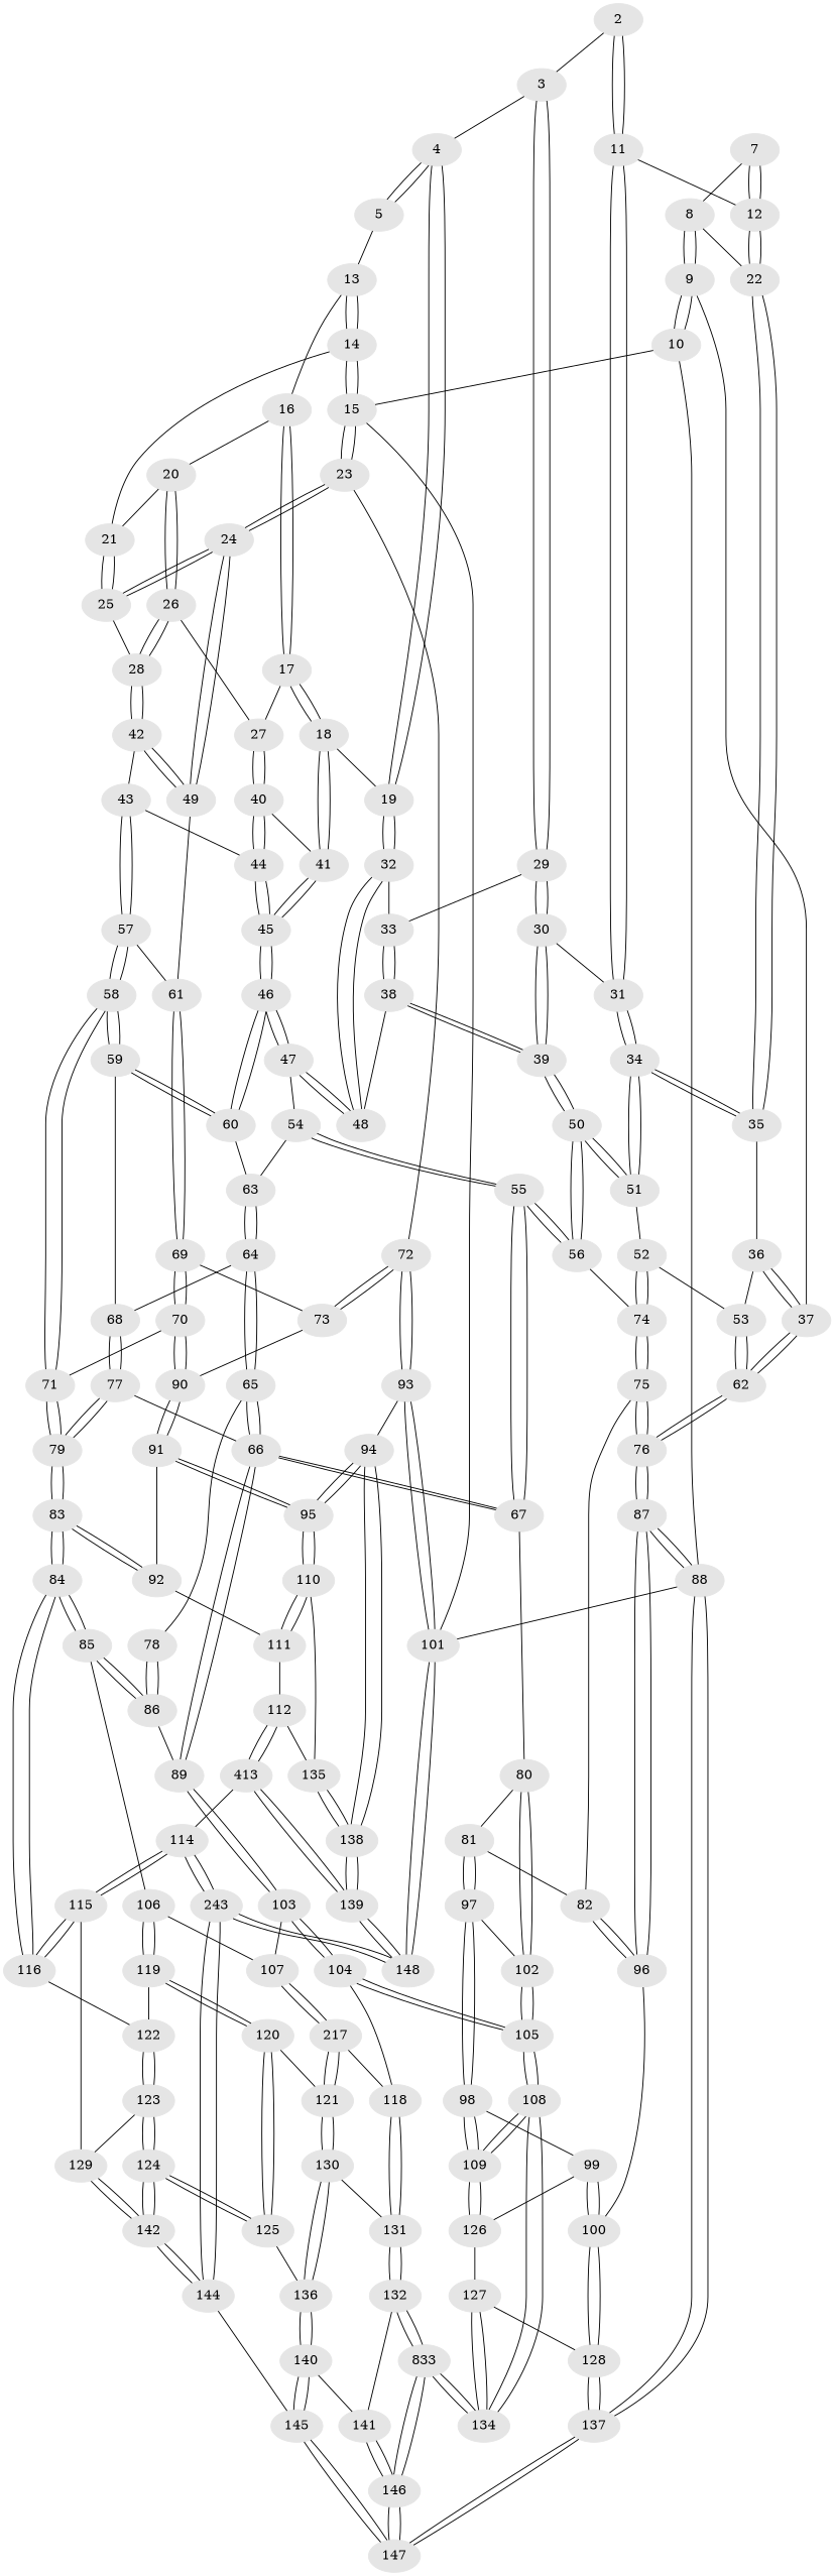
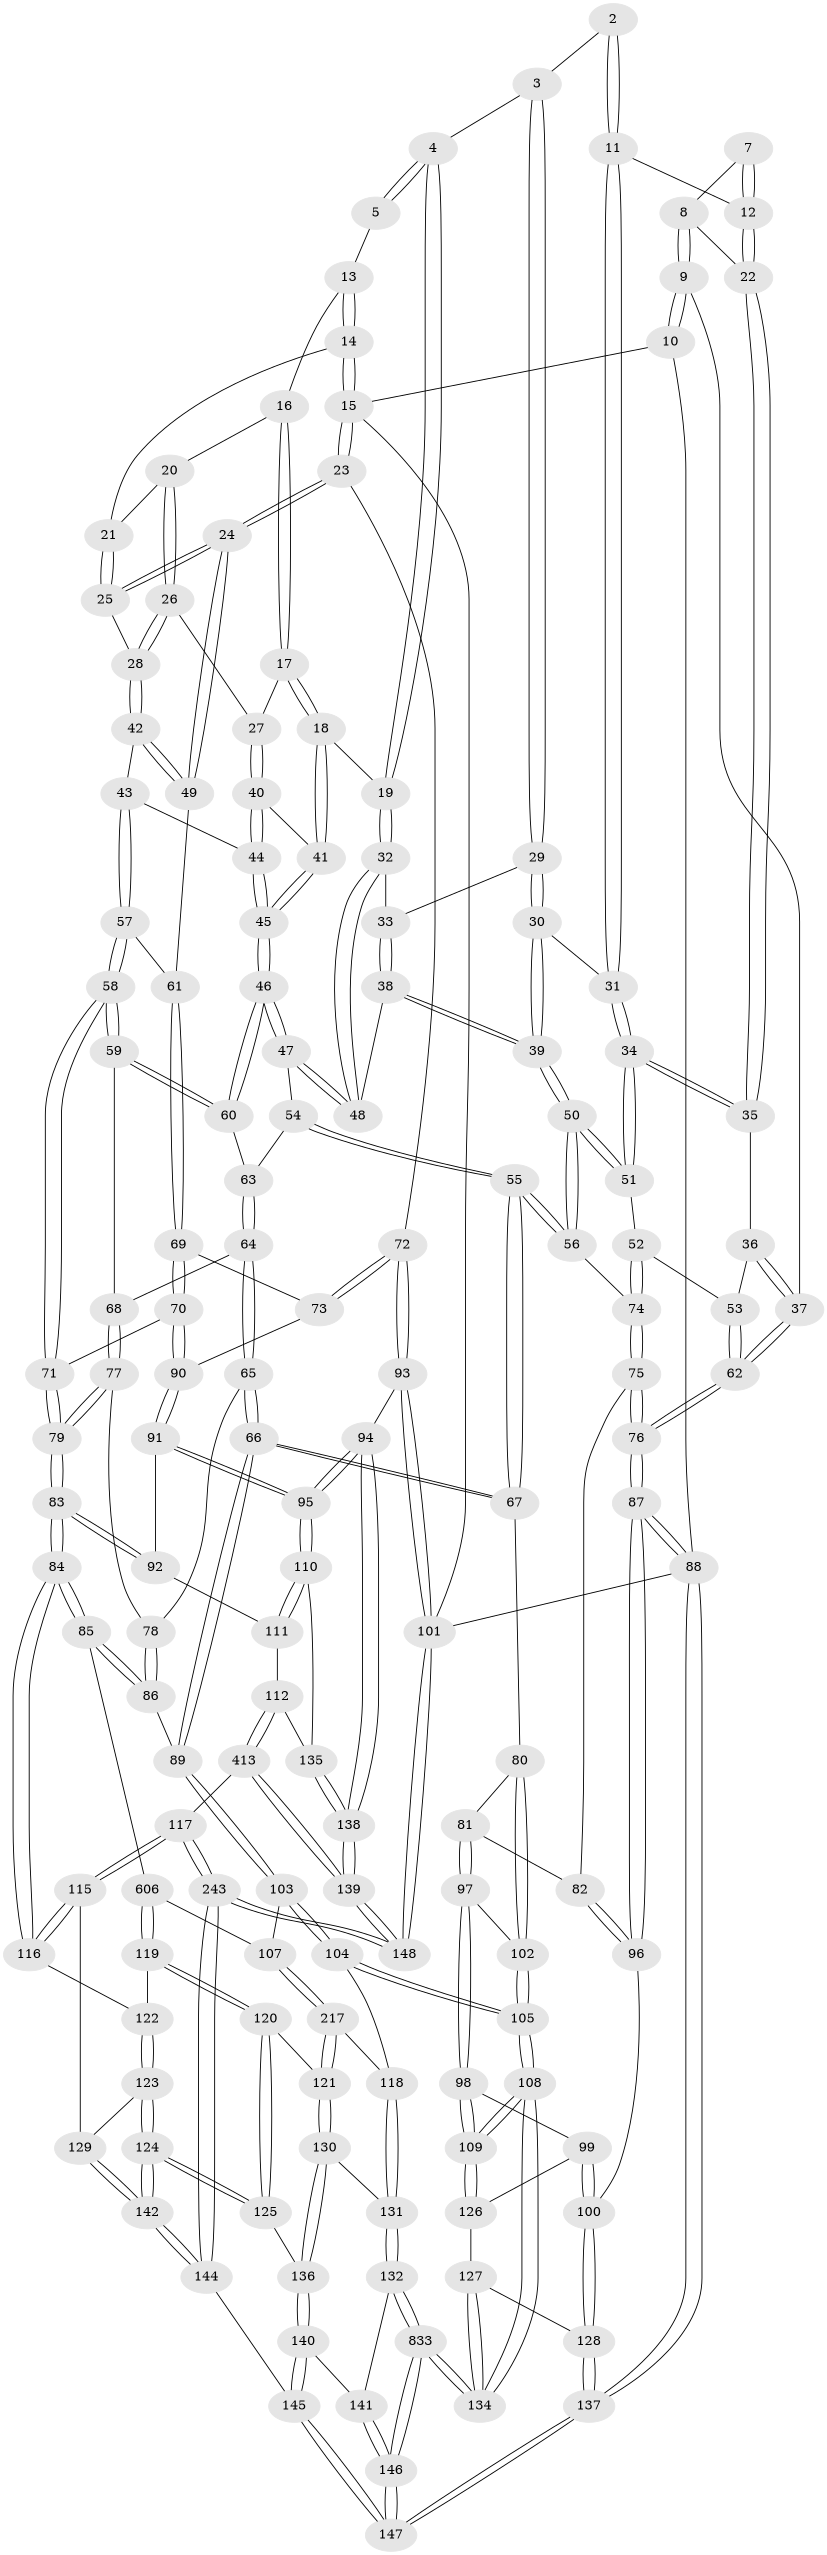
  graph {
    node [color=gray90 style=filled]
    2
    3
    11
    7
    8
    12
    4
    29
    31
    5
    19
    30
    33
    13
    32
    14
    16
    10
    15
    88
    9
    22
    37
    35
    62
    23
    101
    137
    34
    21
    17
    20
    25
    24
    72
    148
    18
    27
    26
    41
    40
    45
    48
    28
    36
    49
    73
    93
    61
    42
    44
    43
    39
    38
    50
    51
    52
    53
    76
    56
    46
    57
    58
    47
    60
    54
    63
    55
    69
    74
    75
    67
    64
    80
    59
    71
    68
    79
    77
    70
    87
    65
    66
    78
    89
    86
    103
    81
    102
    90
    91
    83
    94
    82
    96
    84
    92
    97
    105
    98
    100
    85
    116
    111
-   106
+   106 [label=606]
    122
    107
    119
    147
    104
    95
    110
    112
    138
    139
    135
    128
    99
    109
    126
    127
    108
    118
    n124 [label=217]
    131
    134
    120
    121
    n129 [label=413]
-   114
+   114 [label=117]
    115
    n132 [label=243]
    129
    144
    142
    123
    130
    132
    125
    136
    124
    140
    n143 [label=833]
    141
    146
    145
    2 -- 3
    2 -- 11
    2 -- 11
    3 -- 4
    3 -- 29
    3 -- 29
    11 -- 12
    11 -- 31
    11 -- 31
    7 -- 8
    7 -- 12
    7 -- 12
    8 -- 9
    8 -- 9
    8 -- 22
    12 -- 22
    12 -- 22
    4 -- 5
    4 -- 5
    4 -- 19
    4 -- 19
    29 -- 30
    29 -- 30
    29 -- 33
    31 -- 34
    31 -- 34
    5 -- 13
    19 -- 32
    19 -- 32
    30 -- 31
    30 -- 39
    30 -- 39
    33 -- 38
    33 -- 38
    13 -- 14
    13 -- 14
    13 -- 16
    32 -- 33
    32 -- 48
    32 -- 48
    14 -- 15
    14 -- 15
    14 -- 21
    16 -- 17
    16 -- 17
    16 -- 20
    10 -- 15
    10 -- 88
    15 -- 23
    15 -- 23
    15 -- 101
    88 -- 101
    88 -- 137
    88 -- 137
    9 -- 10
    9 -- 10
    9 -- 37
    22 -- 35
    22 -- 35
    37 -- 62
    37 -- 62
    35 -- 36
    62 -- 76
    62 -- 76
    23 -- 24
    23 -- 24
    23 -- 72
    101 -- 148
    101 -- 148
    137 -- 147
    137 -- 147
    34 -- 35
    34 -- 35
    34 -- 51
    34 -- 51
    21 -- 25
    21 -- 25
    17 -- 18
    17 -- 18
    17 -- 27
    20 -- 21
    20 -- 26
    20 -- 26
    25 -- 28
    24 -- 25
    24 -- 25
    24 -- 49
    24 -- 49
    72 -- 73
    72 -- 73
    72 -- 93
    72 -- 93
    18 -- 19
    18 -- 41
    18 -- 41
    27 -- 40
    27 -- 40
    26 -- 27
    26 -- 28
    26 -- 28
    41 -- 45
    41 -- 45
    40 -- 41
    40 -- 44
    40 -- 44
    45 -- 46
    45 -- 46
    28 -- 42
    28 -- 42
    36 -- 37
    36 -- 37
    36 -- 53
    49 -- 61
    73 -- 90
    93 -- 101
    93 -- 101
    93 -- 94
    61 -- 69
    61 -- 69
    42 -- 49
    42 -- 49
    42 -- 43
    44 -- 45
    44 -- 45
    43 -- 44
    43 -- 57
    43 -- 57
    39 -- 50
    39 -- 50
    38 -- 48
    38 -- 39
    38 -- 39
    50 -- 51
    50 -- 51
    50 -- 56
    50 -- 56
    51 -- 52
    52 -- 53
    52 -- 74
    52 -- 74
    53 -- 62
    53 -- 62
    76 -- 87
    76 -- 87
    56 -- 74
    46 -- 47
    46 -- 47
    46 -- 60
    46 -- 60
    57 -- 61
    57 -- 58
    57 -- 58
    58 -- 59
    58 -- 59
    58 -- 71
    58 -- 71
    47 -- 48
    47 -- 48
    47 -- 54
    60 -- 63
    54 -- 63
    54 -- 55
    54 -- 55
    63 -- 64
    63 -- 64
    55 -- 56
    55 -- 56
    55 -- 67
    55 -- 67
    69 -- 73
    69 -- 70
    69 -- 70
    74 -- 75
    74 -- 75
    75 -- 76
    75 -- 76
    75 -- 82
    67 -- 80
    64 -- 68
    64 -- 65
    64 -- 65
    80 -- 81
    80 -- 102
    80 -- 102
    59 -- 60
    59 -- 60
    59 -- 68
    71 -- 79
    71 -- 79
    68 -- 77
    68 -- 77
    79 -- 83
    79 -- 83
    77 -- 79
    77 -- 79
-   77 -- 66
+   77 -- 78
    70 -- 71
    70 -- 90
    70 -- 90
    87 -- 88
    87 -- 88
    87 -- 96
    87 -- 96
    65 -- 66
    65 -- 66
    65 -- 78
    66 -- 67
    66 -- 67
    66 -- 89
    66 -- 89
    78 -- 86
    78 -- 86
    89 -- 103
    89 -- 103
    86 -- 89
    103 -- 107
    103 -- 104
    103 -- 104
    81 -- 82
    81 -- 97
    81 -- 97
    102 -- 105
    102 -- 105
    90 -- 91
    90 -- 91
    91 -- 92
    91 -- 95
    91 -- 95
    83 -- 84
    83 -- 84
    83 -- 92
    83 -- 92
    94 -- 95
    94 -- 95
    94 -- 138
    94 -- 138
    82 -- 96
    82 -- 96
    96 -- 100
    84 -- 85
    84 -- 85
    84 -- 116
    84 -- 116
    92 -- 111
    97 -- 102
    97 -- 98
    97 -- 98
    105 -- 108
    105 -- 108
    98 -- 99
    98 -- 109
    98 -- 109
    100 -- 128
    100 -- 128
    85 -- 86
    85 -- 86
    85 -- 106
    116 -- 122
    111 -- 112
    106 -- 107
    106 -- 119
    106 -- 119
    122 -- 123
    122 -- 123
    107 -- n124
    107 -- n124
    119 -- 122
    119 -- 120
    119 -- 120
    104 -- 105
    104 -- 105
    104 -- 118
    95 -- 110
    95 -- 110
    110 -- 111
    110 -- 111
    110 -- 135
    112 -- 135
    112 -- n129
    112 -- n129
    138 -- 139
    138 -- 139
    139 -- 148
    139 -- 148
    135 -- 138
    135 -- 138
    128 -- 137
    128 -- 137
    99 -- 100
    99 -- 100
    99 -- 126
    109 -- 126
    109 -- 126
    126 -- 127
    127 -- 128
    127 -- 134
    127 -- 134
    108 -- 109
    108 -- 109
    108 -- 134
    108 -- 134
    118 -- 131
    118 -- 131
    n124 -- 118
    n124 -- 121
    n124 -- 121
    131 -- 132
    131 -- 132
    120 -- 121
    120 -- 125
    120 -- 125
    121 -- 130
    121 -- 130
    n129 -- 139
    n129 -- 139
    n129 -- 114
    114 -- 115
    114 -- 115
    114 -- n132
    114 -- n132
    115 -- 116
    115 -- 116
    115 -- 129
    n132 -- 148
    n132 -- 148
    n132 -- 144
    n132 -- 144
    129 -- 142
    129 -- 142
    144 -- 145
    142 -- 144
    142 -- 144
    123 -- 129
    123 -- 124
    123 -- 124
    130 -- 131
    130 -- 136
    130 -- 136
    132 -- n143
    132 -- n143
    132 -- 141
    125 -- 136
    136 -- 140
    136 -- 140
    124 -- 142
    124 -- 142
    124 -- 125
    124 -- 125
    140 -- 141
    140 -- 145
    140 -- 145
    n143 -- 134
    n143 -- 134
    n143 -- 146
    n143 -- 146
    141 -- 146
    141 -- 146
    146 -- 147
    146 -- 147
    145 -- 147
    145 -- 147
  }
